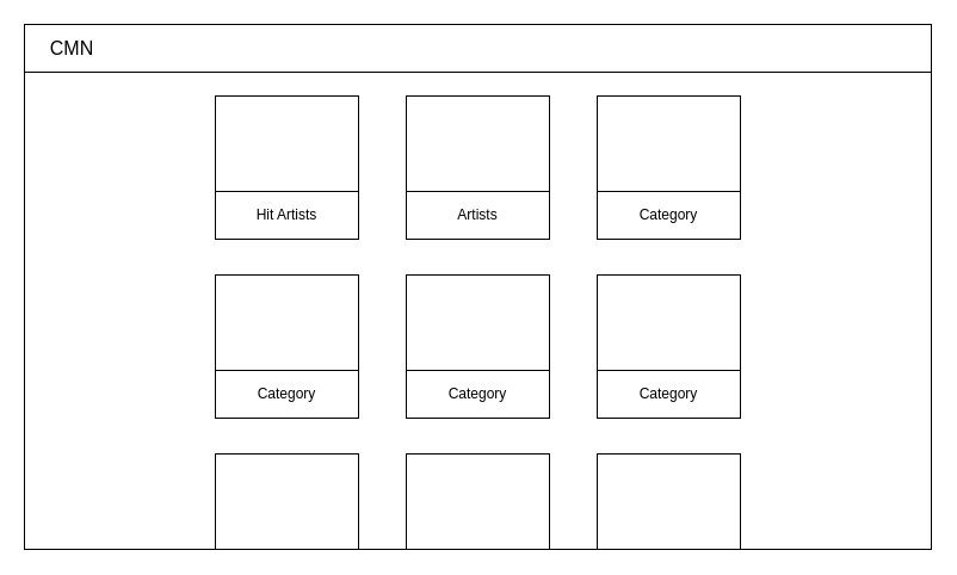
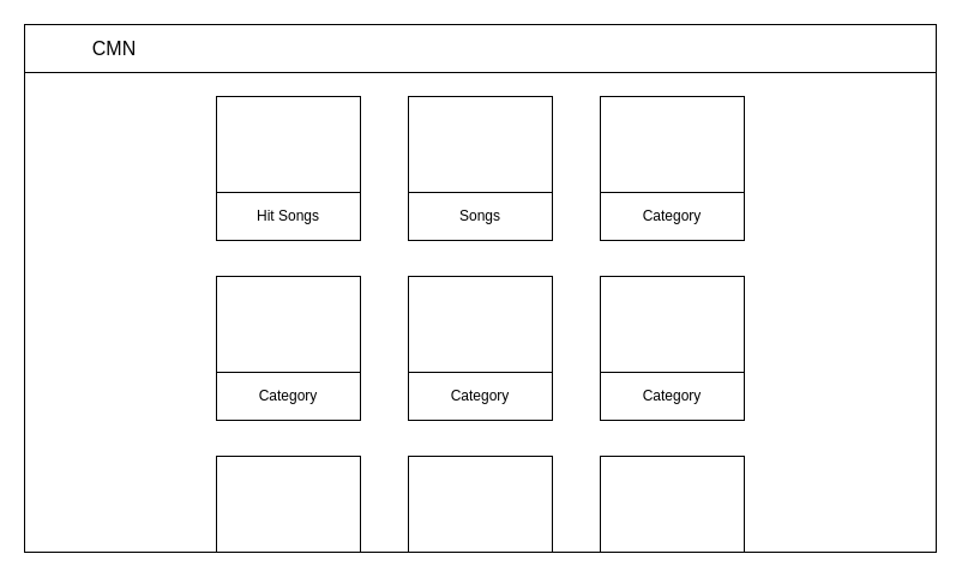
  <mxCell id="0" />
  <mxCell id="1" parent="0" />
  <mxCell id="2" value="" style="rounded=0;whiteSpace=wrap;html=1;" parent="1" vertex="1"><mxGeometry x="20" y="20" width="760" height="440" as="geometry" /></mxCell>
  <mxCell id="3" value="" style="rounded=0;whiteSpace=wrap;html=1;" parent="1" vertex="1"><mxGeometry x="20" y="20" width="760" height="40" as="geometry" /></mxCell>
- <mxCell id="4" value="CMN" style="text;html=1;strokeColor=none;fillColor=none;align=center;verticalAlign=middle;whiteSpace=wrap;rounded=0;fontSize=16;" parent="1" vertex="1"><mxGeometry x="40" y="30" width="40" height="20" as="geometry" /></mxCell>
+ <mxCell id="4" value="CMN" style="text;html=1;strokeColor=none;fillColor=none;align=center;verticalAlign=middle;whiteSpace=wrap;rounded=0;fontSize=16;" parent="1" vertex="1"><mxGeometry x="75" y="30" width="40" height="20" as="geometry" /></mxCell>
  <mxCell id="5" value="" style="group" vertex="1" connectable="0" parent="1"><mxGeometry x="180" y="80" width="120" height="120" as="geometry" /></mxCell>
  <mxCell id="6" value="" style="rounded=0;whiteSpace=wrap;html=1;" vertex="1" parent="5"><mxGeometry width="120" height="120" as="geometry" /></mxCell>
  <mxCell id="7" value="" style="rounded=0;whiteSpace=wrap;html=1;" vertex="1" parent="5"><mxGeometry y="80" width="120" height="40" as="geometry" /></mxCell>
- <mxCell id="8" value="Hit Artists" style="text;html=1;strokeColor=none;fillColor=none;align=center;verticalAlign=middle;whiteSpace=wrap;rounded=0;" vertex="1" parent="5"><mxGeometry x="10" y="90" width="100" height="20" as="geometry" /></mxCell>
+ <mxCell id="8" value="Hit Songs" style="text;html=1;strokeColor=none;fillColor=none;align=center;verticalAlign=middle;whiteSpace=wrap;rounded=0;" vertex="1" parent="5"><mxGeometry x="10" y="90" width="100" height="20" as="geometry" /></mxCell>
  <mxCell id="9" value="" style="shape=image;html=1;verticalAlign=top;verticalLabelPosition=bottom;labelBackgroundColor=#ffffff;imageAspect=0;aspect=fixed;image=https://cdn0.iconfinder.com/data/icons/set-app-incredibles/24/Image-01-128.png" vertex="1" parent="5"><mxGeometry x="45" y="30" width="30" height="30" as="geometry" /></mxCell>
  <mxCell id="10" value="" style="group" vertex="1" connectable="0" parent="1"><mxGeometry x="180" y="230" width="120" height="120" as="geometry" /></mxCell>
  <mxCell id="11" value="" style="rounded=0;whiteSpace=wrap;html=1;" vertex="1" parent="10"><mxGeometry width="120" height="120" as="geometry" /></mxCell>
  <mxCell id="12" value="" style="rounded=0;whiteSpace=wrap;html=1;" vertex="1" parent="10"><mxGeometry y="80" width="120" height="40" as="geometry" /></mxCell>
  <mxCell id="13" value="Category" style="text;html=1;strokeColor=none;fillColor=none;align=center;verticalAlign=middle;whiteSpace=wrap;rounded=0;" vertex="1" parent="10"><mxGeometry x="10" y="90" width="100" height="20" as="geometry" /></mxCell>
  <mxCell id="14" value="" style="shape=image;html=1;verticalAlign=top;verticalLabelPosition=bottom;labelBackgroundColor=#ffffff;imageAspect=0;aspect=fixed;image=https://cdn0.iconfinder.com/data/icons/set-app-incredibles/24/Image-01-128.png" vertex="1" parent="10"><mxGeometry x="45" y="30" width="30" height="30" as="geometry" /></mxCell>
  <mxCell id="15" value="" style="group" vertex="1" connectable="0" parent="1"><mxGeometry x="340" y="230" width="120" height="120" as="geometry" /></mxCell>
  <mxCell id="16" value="" style="rounded=0;whiteSpace=wrap;html=1;" vertex="1" parent="15"><mxGeometry width="120" height="120" as="geometry" /></mxCell>
  <mxCell id="17" value="" style="rounded=0;whiteSpace=wrap;html=1;" vertex="1" parent="15"><mxGeometry y="80" width="120" height="40" as="geometry" /></mxCell>
  <mxCell id="18" value="Category" style="text;html=1;strokeColor=none;fillColor=none;align=center;verticalAlign=middle;whiteSpace=wrap;rounded=0;" vertex="1" parent="15"><mxGeometry x="10" y="90" width="100" height="20" as="geometry" /></mxCell>
  <mxCell id="19" value="" style="shape=image;html=1;verticalAlign=top;verticalLabelPosition=bottom;labelBackgroundColor=#ffffff;imageAspect=0;aspect=fixed;image=https://cdn0.iconfinder.com/data/icons/set-app-incredibles/24/Image-01-128.png" vertex="1" parent="15"><mxGeometry x="45" y="30" width="30" height="30" as="geometry" /></mxCell>
  <mxCell id="20" value="" style="group" vertex="1" connectable="0" parent="1"><mxGeometry x="340" y="80" width="120" height="120" as="geometry" /></mxCell>
  <mxCell id="21" value="" style="rounded=0;whiteSpace=wrap;html=1;" vertex="1" parent="20"><mxGeometry width="120" height="120" as="geometry" /></mxCell>
  <mxCell id="22" value="" style="rounded=0;whiteSpace=wrap;html=1;" vertex="1" parent="20"><mxGeometry y="80" width="120" height="40" as="geometry" /></mxCell>
- <mxCell id="23" value="Artists" style="text;html=1;strokeColor=none;fillColor=none;align=center;verticalAlign=middle;whiteSpace=wrap;rounded=0;" vertex="1" parent="20"><mxGeometry x="10" y="90" width="100" height="20" as="geometry" /></mxCell>
+ <mxCell id="23" value="Songs" style="text;html=1;strokeColor=none;fillColor=none;align=center;verticalAlign=middle;whiteSpace=wrap;rounded=0;" vertex="1" parent="20"><mxGeometry x="10" y="90" width="100" height="20" as="geometry" /></mxCell>
  <mxCell id="24" value="" style="shape=image;html=1;verticalAlign=top;verticalLabelPosition=bottom;labelBackgroundColor=#ffffff;imageAspect=0;aspect=fixed;image=https://cdn0.iconfinder.com/data/icons/set-app-incredibles/24/Image-01-128.png" vertex="1" parent="20"><mxGeometry x="45" y="30" width="30" height="30" as="geometry" /></mxCell>
  <mxCell id="25" value="" style="group" vertex="1" connectable="0" parent="1"><mxGeometry x="500" y="80" width="120" height="120" as="geometry" /></mxCell>
  <mxCell id="26" value="" style="rounded=0;whiteSpace=wrap;html=1;" vertex="1" parent="25"><mxGeometry width="120" height="120" as="geometry" /></mxCell>
  <mxCell id="27" value="" style="rounded=0;whiteSpace=wrap;html=1;" vertex="1" parent="25"><mxGeometry y="80" width="120" height="40" as="geometry" /></mxCell>
  <mxCell id="28" value="Category" style="text;html=1;strokeColor=none;fillColor=none;align=center;verticalAlign=middle;whiteSpace=wrap;rounded=0;" vertex="1" parent="25"><mxGeometry x="10" y="90" width="100" height="20" as="geometry" /></mxCell>
  <mxCell id="29" value="" style="shape=image;html=1;verticalAlign=top;verticalLabelPosition=bottom;labelBackgroundColor=#ffffff;imageAspect=0;aspect=fixed;image=https://cdn0.iconfinder.com/data/icons/set-app-incredibles/24/Image-01-128.png" vertex="1" parent="25"><mxGeometry x="45" y="30" width="30" height="30" as="geometry" /></mxCell>
  <mxCell id="30" value="" style="group" vertex="1" connectable="0" parent="1"><mxGeometry x="500" y="230" width="120" height="120" as="geometry" /></mxCell>
  <mxCell id="31" value="" style="rounded=0;whiteSpace=wrap;html=1;" vertex="1" parent="30"><mxGeometry width="120" height="120" as="geometry" /></mxCell>
  <mxCell id="32" value="" style="rounded=0;whiteSpace=wrap;html=1;" vertex="1" parent="30"><mxGeometry y="80" width="120" height="40" as="geometry" /></mxCell>
  <mxCell id="33" value="Category" style="text;html=1;strokeColor=none;fillColor=none;align=center;verticalAlign=middle;whiteSpace=wrap;rounded=0;" vertex="1" parent="30"><mxGeometry x="10" y="90" width="100" height="20" as="geometry" /></mxCell>
  <mxCell id="34" value="" style="shape=image;html=1;verticalAlign=top;verticalLabelPosition=bottom;labelBackgroundColor=#ffffff;imageAspect=0;aspect=fixed;image=https://cdn0.iconfinder.com/data/icons/set-app-incredibles/24/Image-01-128.png" vertex="1" parent="30"><mxGeometry x="45" y="30" width="30" height="30" as="geometry" /></mxCell>
  <mxCell id="35" value="" style="group" vertex="1" connectable="0" parent="1"><mxGeometry x="180" y="380" width="120" height="80" as="geometry" /></mxCell>
  <mxCell id="36" value="" style="rounded=0;whiteSpace=wrap;html=1;fontStyle=4" vertex="1" parent="35"><mxGeometry width="120" height="80" as="geometry" /></mxCell>
  <mxCell id="37" value="" style="shape=image;html=1;verticalAlign=top;verticalLabelPosition=bottom;labelBackgroundColor=#ffffff;imageAspect=0;aspect=fixed;image=https://cdn0.iconfinder.com/data/icons/set-app-incredibles/24/Image-01-128.png;fontStyle=4" vertex="1" parent="35"><mxGeometry x="45" y="25" width="30" height="30" as="geometry" /></mxCell>
  <mxCell id="38" value="" style="group" vertex="1" connectable="0" parent="1"><mxGeometry x="340" y="380" width="120" height="80" as="geometry" /></mxCell>
  <mxCell id="39" value="" style="rounded=0;whiteSpace=wrap;html=1;fontStyle=4" vertex="1" parent="38"><mxGeometry width="120" height="80" as="geometry" /></mxCell>
  <mxCell id="40" value="" style="shape=image;html=1;verticalAlign=top;verticalLabelPosition=bottom;labelBackgroundColor=#ffffff;imageAspect=0;aspect=fixed;image=https://cdn0.iconfinder.com/data/icons/set-app-incredibles/24/Image-01-128.png;fontStyle=4" vertex="1" parent="38"><mxGeometry x="45" y="25" width="30" height="30" as="geometry" /></mxCell>
  <mxCell id="41" value="" style="group" vertex="1" connectable="0" parent="1"><mxGeometry x="500" y="380" width="120" height="80" as="geometry" /></mxCell>
  <mxCell id="42" value="" style="rounded=0;whiteSpace=wrap;html=1;fontStyle=4" vertex="1" parent="41"><mxGeometry width="120" height="80" as="geometry" /></mxCell>
  <mxCell id="43" value="" style="shape=image;html=1;verticalAlign=top;verticalLabelPosition=bottom;labelBackgroundColor=#ffffff;imageAspect=0;aspect=fixed;image=https://cdn0.iconfinder.com/data/icons/set-app-incredibles/24/Image-01-128.png;fontStyle=4" vertex="1" parent="41"><mxGeometry x="45" y="25" width="30" height="30" as="geometry" /></mxCell>
